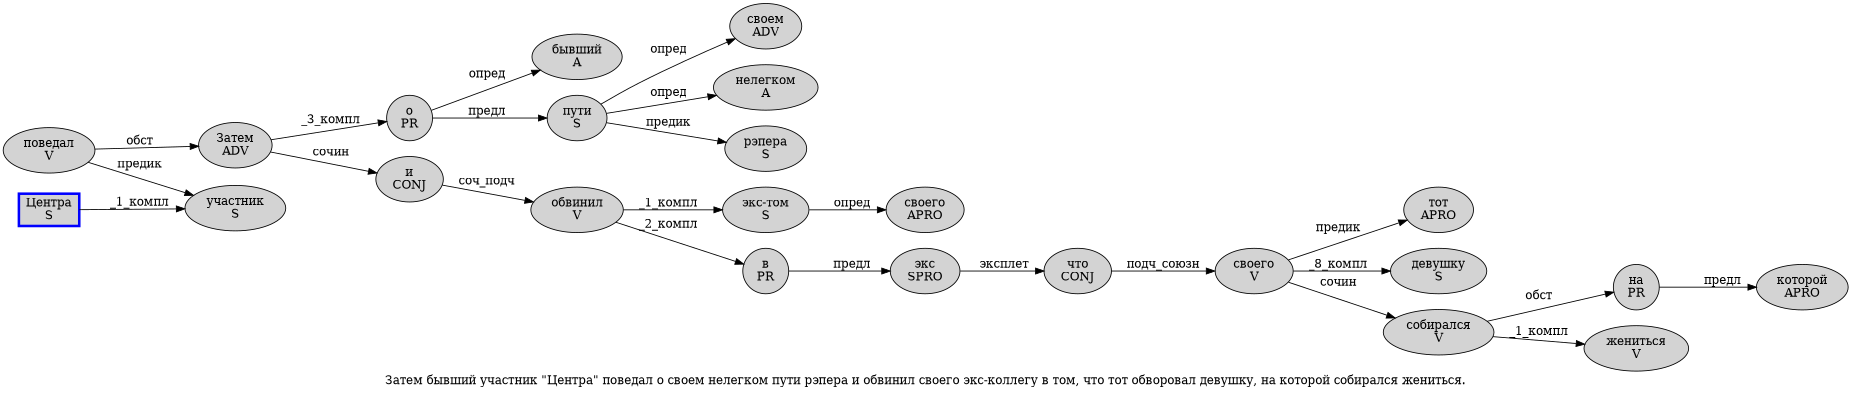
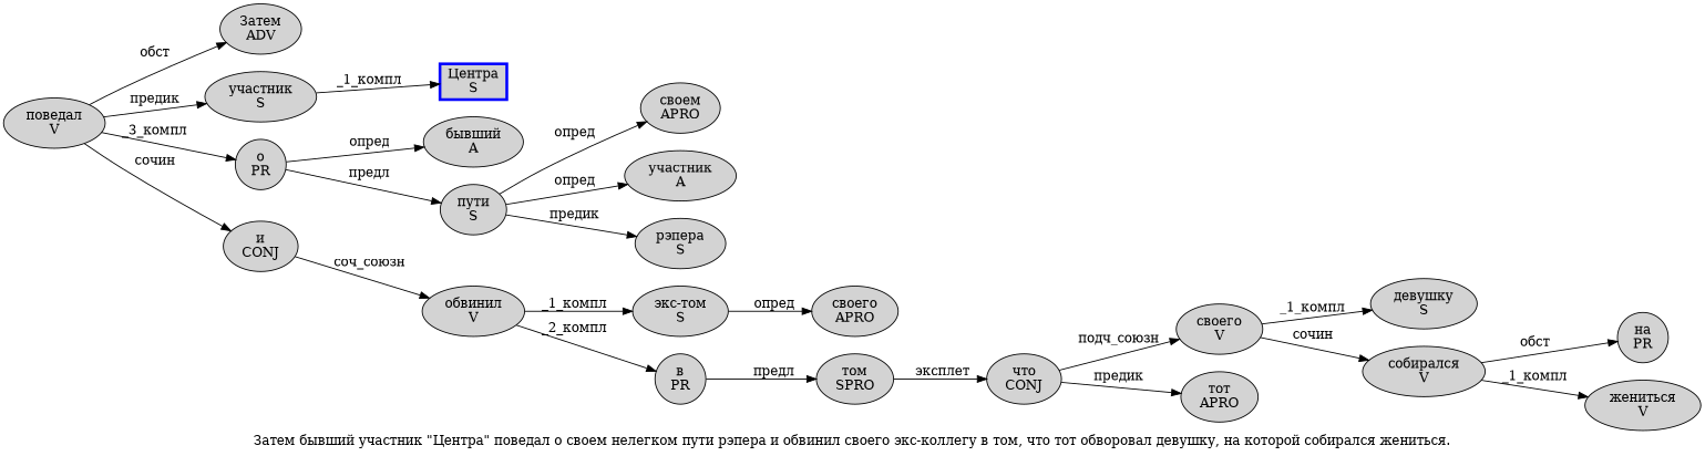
  digraph {
    label="Затем бывший участник \"Центра\" поведал о своем нелегком пути рэпера и обвинил своего экс-коллегу в том, что тот обворовал девушку, на которой собирался жениться."
    rankdir=LR
    node [fillcolor=lightgray penwidth=1 shape=ellipse style=filled]
    n1 [label="Затем\nADV"]
    n2 [label="бывший\nA"]
    n3 [label="участник\nS"]
    n4 [color=blue label="Центра\nS" penwidth=3 shape=box]
    n5 [label="поведал\nV"]
    n6 [label="о\nPR"]
    n7 [label="и\nCONJ"]
    n8 [label="пути\nS"]
    n9 [label="обвинил\nV"]
-   n10 [label="своем\nADV"]
-   n11 [label="нелегком\nA"]
+   n10 [label="своем\nAPRO"]
+   n11 [label="участник\nA"]
    n12 [label="рэпера\nS"]
    n13 [label="экс-том\nS"]
    n14 [label="в\nPR"]
    n15 [label="своего\nAPRO"]
-   n16 [label="экс\nSPRO"]
+   n16 [label="том\nSPRO"]
    n17 [label="что\nCONJ"]
    n18 [label="своего\nV"]
    n19 [label="тот\nAPRO"]
    n20 [label="девушку\nS"]
    n21 [label="собирался\nV"]
    n22 [label="на\nPR"]
    n23 [label="жениться\nV"]
-   n24 [label="которой\nAPRO"]
-   n4 -> n3 [label="_1_компл"]
+   n3 -> n4 [label="_1_компл"]
    n5 -> n1 [label="обст"]
    n5 -> n3 [label="предик"]
-   n1 -> n6 [label="_3_компл"]
-   n1 -> n7 [label="сочин"]
+   n5 -> n6 [label="_3_компл"]
+   n5 -> n7 [label="сочин"]
    n6 -> n2 [label="опред"]
    n6 -> n8 [label="предл"]
-   n7 -> n9 [label="соч_подч"]
+   n7 -> n9 [label="соч_союзн"]
    n8 -> n10 [label="опред"]
    n8 -> n11 [label="опред"]
    n8 -> n12 [label="предик"]
    n9 -> n13 [label="_1_компл"]
    n9 -> n14 [label="_2_компл"]
    n13 -> n15 [label="опред"]
    n14 -> n16 [label="предл"]
    n16 -> n17 [label="эксплет"]
    n17 -> n18 [label="подч_союзн"]
-   n18 -> n19 [label="предик"]
-   n18 -> n20 [label="_8_компл"]
+   n17 -> n19 [label="предик"]
+   n18 -> n20 [label="_1_компл"]
    n18 -> n21 [label="сочин"]
    n21 -> n22 [label="обст"]
    n21 -> n23 [label="_1_компл"]
-   n22 -> n24 [label="предл"]
  }
